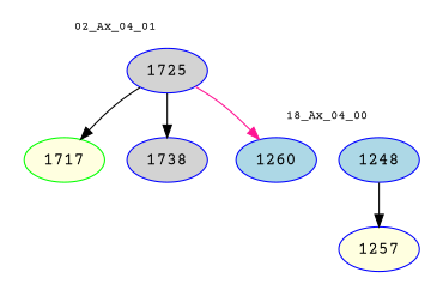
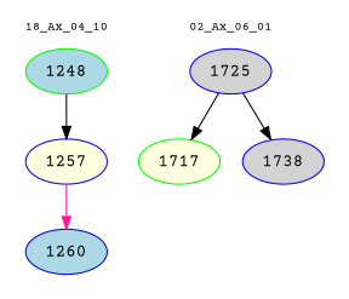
  digraph {
    fontname="Courier Prime"
    node [color=blue fillcolor=lightyellow fontname="Courier Prime" style=filled]
    edge [color=black fontname="Courier Prime"]
    n1 [label=1257]
-   n2 [fillcolor=lightblue label=1248]
+   n2 [color=green fillcolor=lightblue label=1248]
    n3 [fillcolor=lightblue label=1260]
    n4 [fillcolor=lightgrey label=1725]
    n5 [color=green label=1717]
    n6 [fillcolor=lightgrey label=1738]
    subgraph cluster_1 {
      color=white
      fontsize=10
-     label="18_Ax_04_00"
+     label="18_Ax_04_10"
      n1
      n2
      n3
    }
    subgraph cluster_2 {
      color=white
      fontsize=10
-     label="02_Ax_04_01"
+     label="02_Ax_06_01"
      n4
      n5
      n6
    }
-   n4 -> n3 [color=deeppink]
+   n1 -> n3 [color=deeppink]
    n2 -> n1
    n4 -> n5
    n4 -> n6
  }
